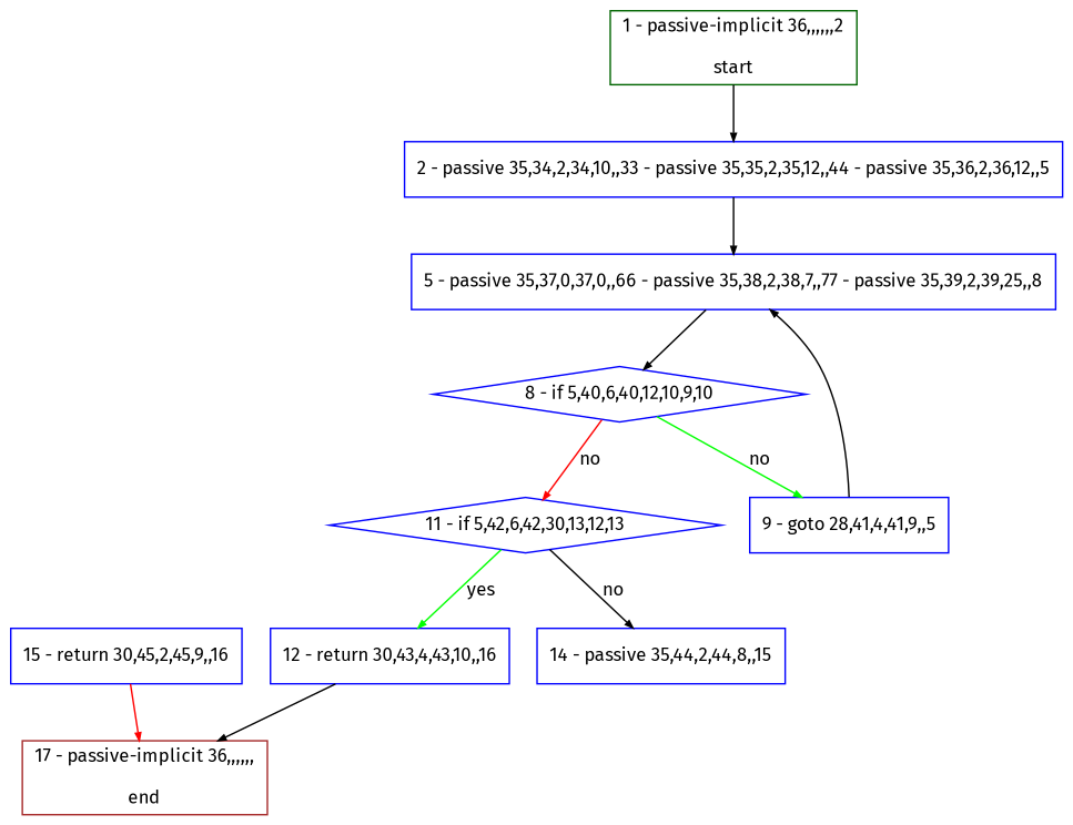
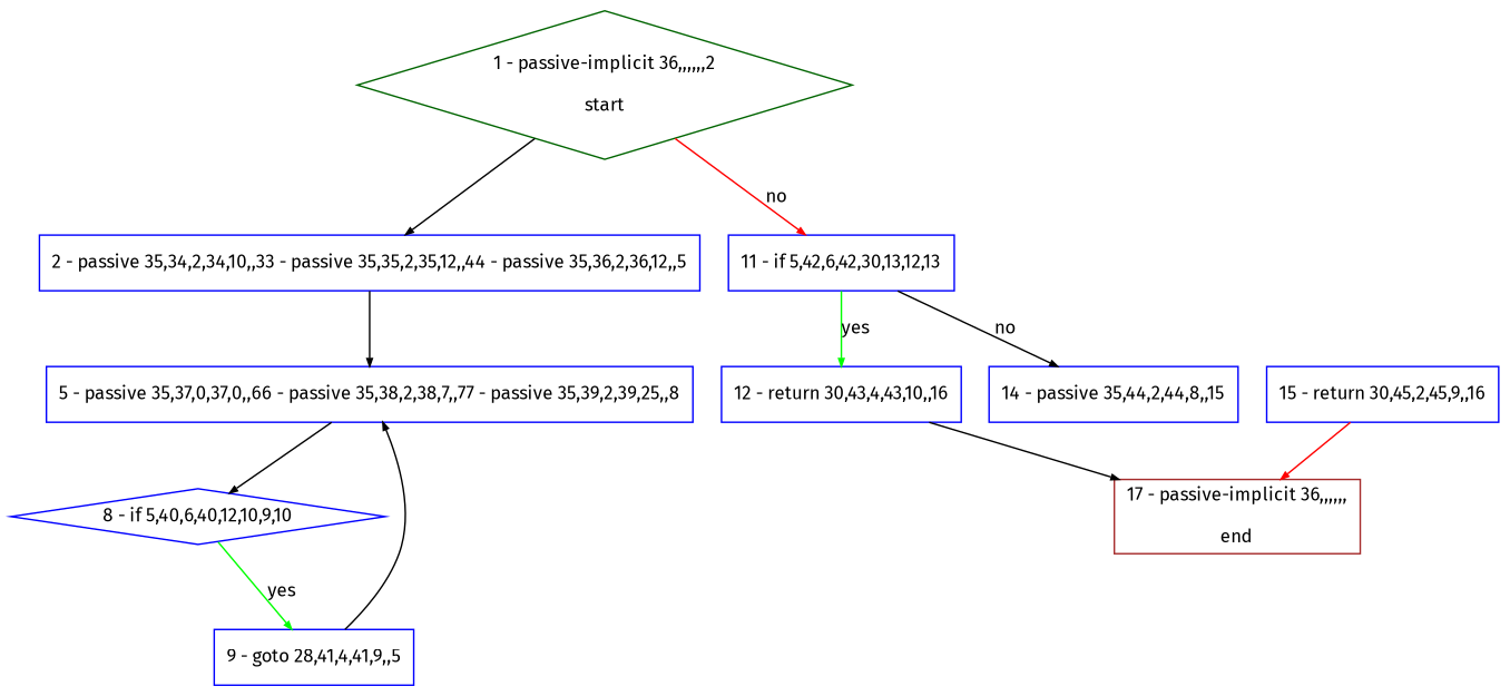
  digraph {
    bgcolor=white
    compound=true
    fillcolor="#FFFFCC"
    fontname="Fira Sans"
    fontsize=12
    pack=true
    packmode=clust
    style="rounded,filled"
    node [color="#0000ff" compound=true fillcolor="#ffffff" fixedsize=false fontname="Fira Sans" fontsize=12 node_initialized=no shape=box style=filled]
    edge [arrowhead=normal arrowsize=0.5 arrowtail=none color="#000000" compound=true dir=forward fontcolor=black fontname="Fira Sans" fontsize=12]
    n1 [label="2 - passive 35,34,2,34,10,,33 - passive 35,35,2,35,12,,44 - passive 35,36,2,36,12,,5"]
    n2 [label="5 - passive 35,37,0,37,0,,66 - passive 35,38,2,38,7,,77 - passive 35,39,2,39,25,,8"]
    n3 [label="8 - if 5,40,6,40,12,10,9,10" shape=diamond]
-   n4 [color="#006400" label="1 - passive-implicit 36,,,,,,2\n\nstart"]
+   n4 [color="#006400" label="1 - passive-implicit 36,,,,,,2\n\nstart" shape=diamond]
    n5 [label="9 - goto 28,41,4,41,9,,5"]
-   n6 [label="11 - if 5,42,6,42,30,13,12,13" shape=diamond]
+   n6 [label="11 - if 5,42,6,42,30,13,12,13"]
    n7 [label="12 - return 30,43,4,43,10,,16"]
    n8 [label="14 - passive 35,44,2,44,8,,15"]
    n9 [color="#a52a2a" label="17 - passive-implicit 36,,,,,,\n\nend"]
    n10 [label="15 - return 30,45,2,45,9,,16"]
    n1 -> n2
    n2 -> n3
-   n3 -> n5 [color="#00ff00" label=no]
-   n3 -> n6 [color="#ff0000" label=no]
+   n3 -> n5 [color="#00ff00" label=yes]
+   n4 -> n6 [color="#ff0000" label=no]
    n4 -> n1
    n5 -> n2
    n6 -> n7 [color="#00ff00" label=yes]
    n6 -> n8 [label=no]
    n7 -> n9
    n10 -> n9 [color="#ff0000"]
  }
